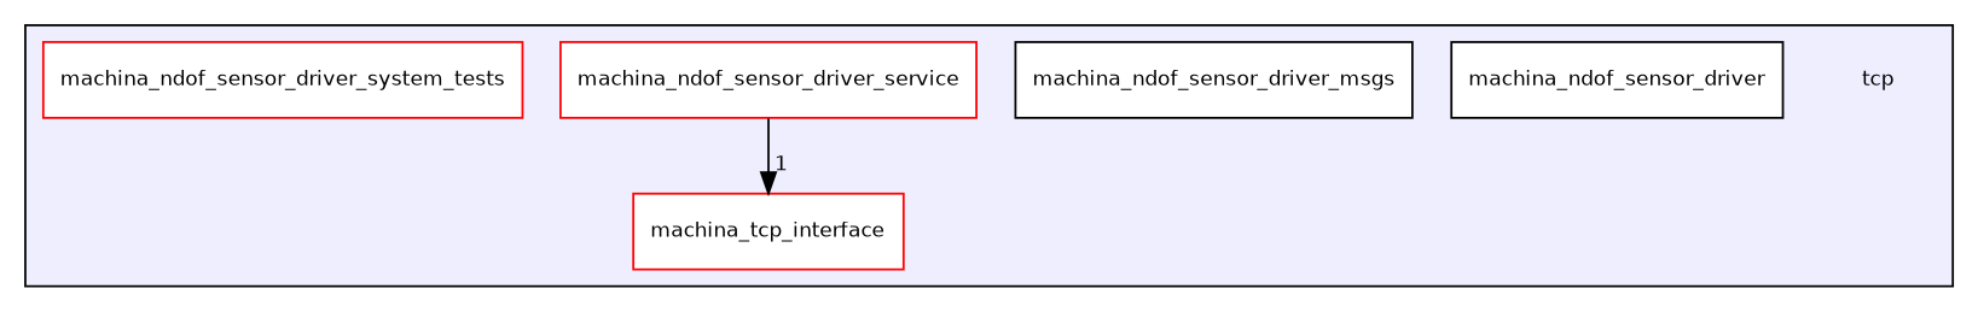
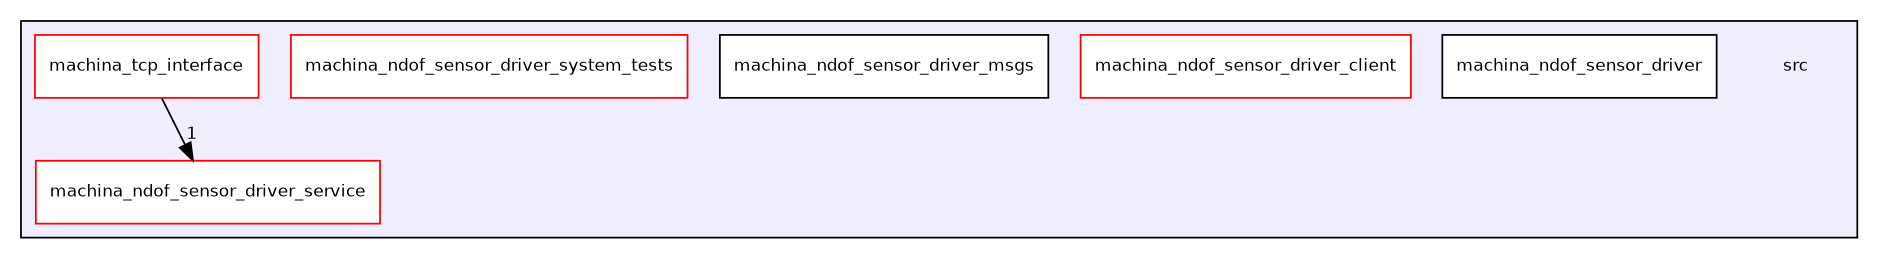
  digraph {
    compound=true
    node [fontname=Helvetica fontsize=10 shape=box fillcolor=white style=filled color=red]
-   n1 [label=tcp shape=plaintext fillcolor="" style="" color=""]
+   n1 [label=src shape=plaintext fillcolor="" style="" color=""]
    n2 [label=machina_ndof_sensor_driver color=""]
+   n3 [label=machina_ndof_sensor_driver_client]
    n4 [label=machina_ndof_sensor_driver_msgs color=""]
    n5 [label=machina_ndof_sensor_driver_service]
    n6 [label=machina_ndof_sensor_driver_system_tests]
    n7 [label=machina_tcp_interface]
    subgraph cluster_1 {
      bgcolor="#eeeeff"
      pencolor=black
      n1
      n2
+     n3
      n4
      n5
      n6
      n7
    }
-   n5 -> n7 [headlabel=1 labeldistance=1.5 labelfontname=Helvetica labelfontsize=10]
+   n7 -> n5 [headlabel=1 labeldistance=1.5 labelfontname=Helvetica labelfontsize=10]
  }
